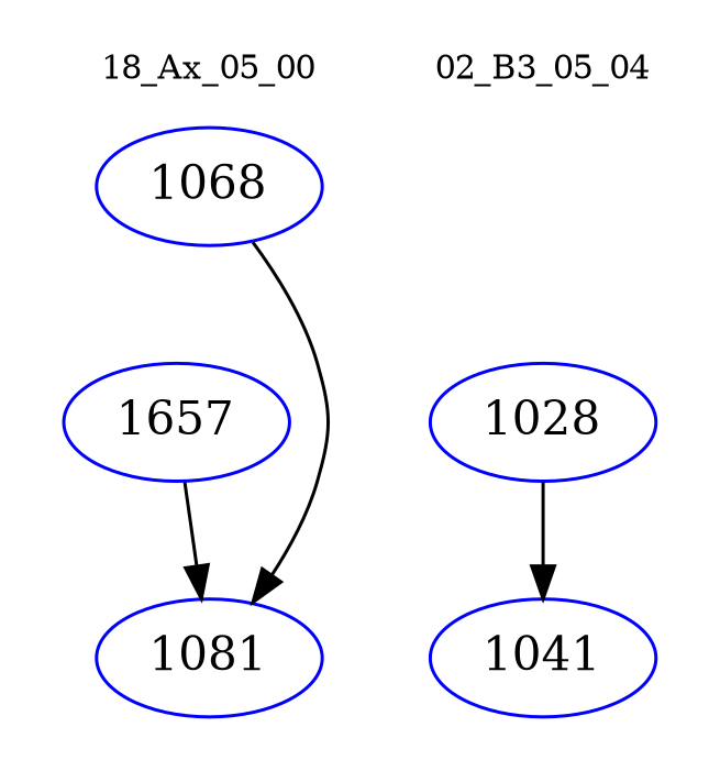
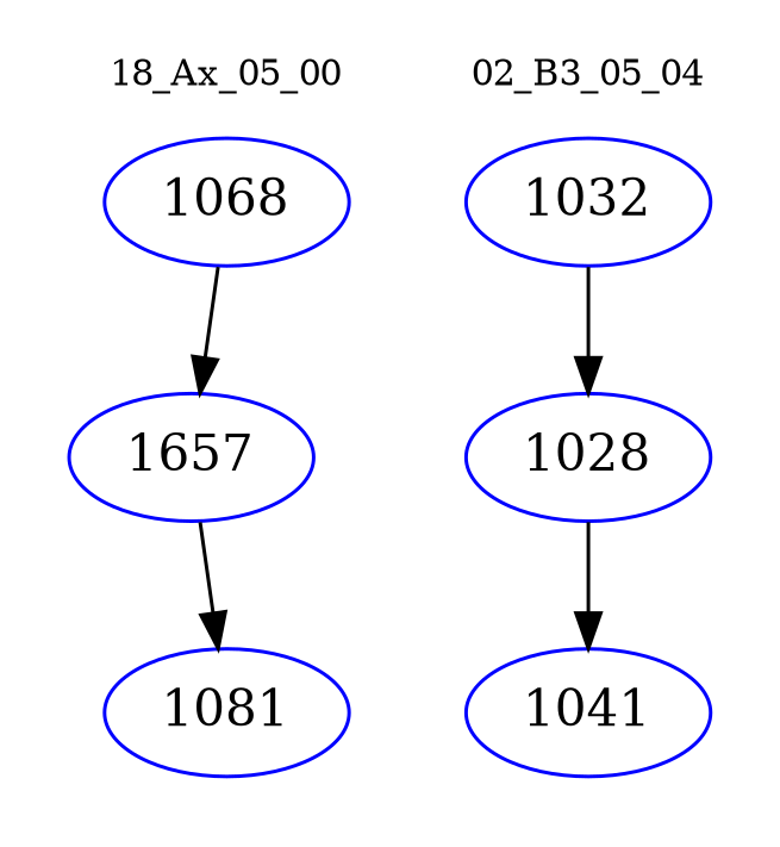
  digraph {
    node [color=blue]
    edge [color=black]
    n1 [label=1068]
    n2 [label=1657]
    n3 [label=1081]
+   n4 [label=1032]
    n5 [label=1028]
    n6 [label=1041]
    subgraph cluster_1 {
      color=white
      fontsize=10
      label="18_Ax_05_00"
      n1
      n2
      n3
    }
    subgraph cluster_2 {
      color=white
      fontsize=10
      label="02_B3_05_04"
+     n4
      n5
      n6
    }
-   n1 -> n3
+   n1 -> n2
    n2 -> n3
+   n4 -> n5
    n5 -> n6
  }
